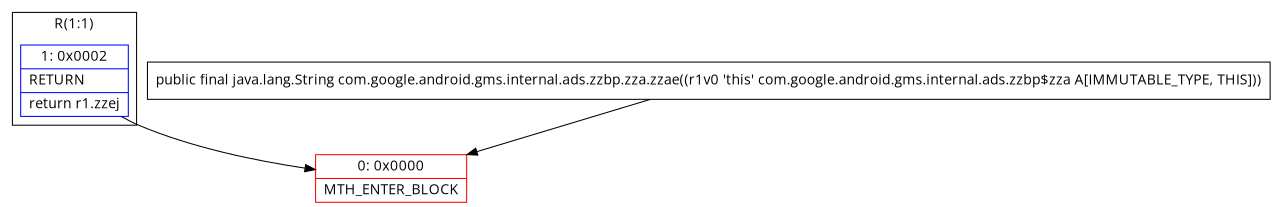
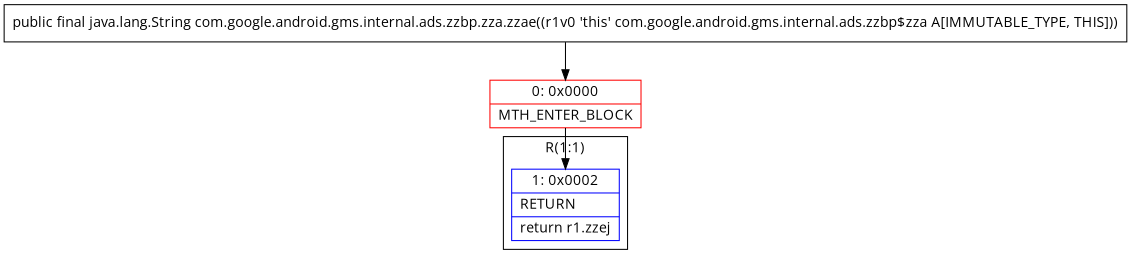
  digraph {
    fontname="Open Sans"
    node [shape=record fontname="Open Sans"]
    edge [fontname="Open Sans"]
    n1 [color=blue label="{1\:\ 0x0002|RETURN\l|return r1.zzej\l}"]
    n2 [color=red label="{0\:\ 0x0000|MTH_ENTER_BLOCK\l}"]
    n3 [label="{public final java.lang.String com.google.android.gms.internal.ads.zzbp.zza.zzae((r1v0 'this' com.google.android.gms.internal.ads.zzbp$zza A[IMMUTABLE_TYPE, THIS])) }"]
    subgraph cluster_1 {
      label="R(1:1)"
      n1
    }
-   n1 -> n2
+   n2 -> n1
    n3 -> n2
  }
